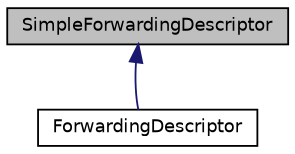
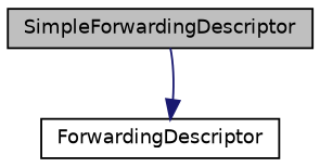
  digraph {
    fontname="DejaVu Sans"
    node [color=black fontname="DejaVu Sans" fontsize=10 shape=record style=filled]
    n1 [fillcolor=grey75 fontcolor=black height=0.2 label=SimpleForwardingDescriptor width=0.4]
    n2 [fillcolor=white height=0.2 label=ForwardingDescriptor width=0.4]
-   n1 -> n2 [color=midnightblue dir=back fontname="DejaVu Sans" fontsize=10 labelfontname=Helvetica labelfontsize=10 style=solid]
+   n2 -> n1 [color=midnightblue dir=back fontname="DejaVu Sans" fontsize=10 labelfontname=Helvetica labelfontsize=10 style=solid]
  }
